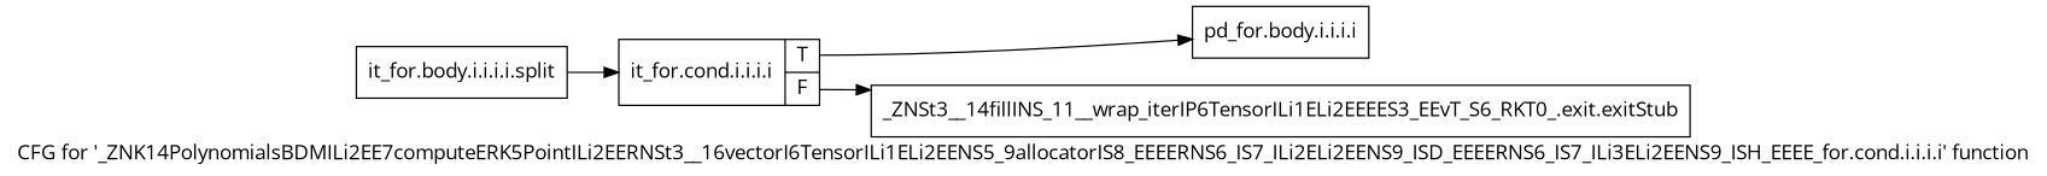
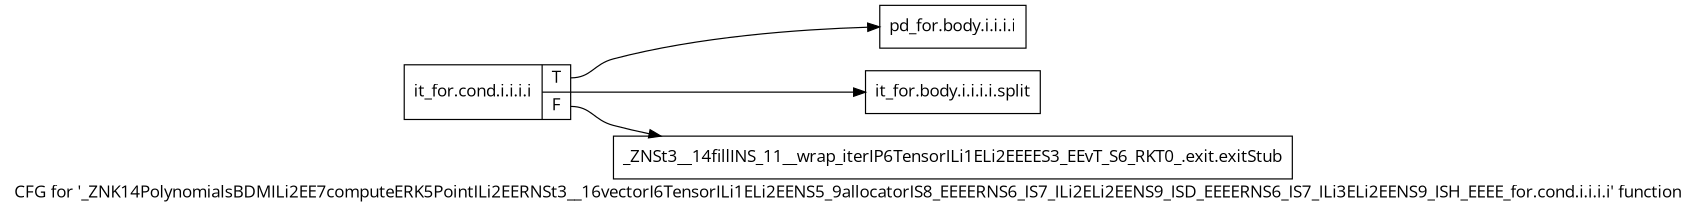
  digraph {
    fontname="Open Sans"
    label="CFG for '_ZNK14PolynomialsBDMILi2EE7computeERK5PointILi2EERNSt3__16vectorI6TensorILi1ELi2EENS5_9allocatorIS8_EEEERNS6_IS7_ILi2ELi2EENS9_ISD_EEEERNS6_IS7_ILi3ELi2EENS9_ISH_EEEE_for.cond.i.i.i.i' function"
    rankdir=LR
    node [fontname="Open Sans" shape=record]
    edge [fontname="Open Sans"]
    n1 [label="{it_for.cond.i.i.i.i|{<s0>T|<s1>F}}"]
    n2 [label="{_ZNSt3__14fillINS_11__wrap_iterIP6TensorILi1ELi2EEEES3_EEvT_S6_RKT0_.exit.exitStub}"]
    n3 [label="{pd_for.body.i.i.i.i}"]
    n4 [label="{it_for.body.i.i.i.i.split}"]
    n1 -> n2 [tailport=s1]
    n1 -> n3 [tailport=s0]
-   n4 -> n1
+   n1 -> n4
  }
